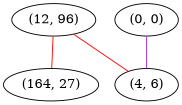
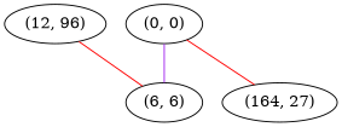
  graph {
    edge [color=red weight=1]
    n1 [label="(12, 96)"]
    "(164, 27)"
-   "(6, 6)" [label="(4, 6)"]
+   "(6, 6)"
    "(0, 0)"
-   n1 -- "(164, 27)"
+   "(0, 0)" -- "(164, 27)"
    n1 -- "(6, 6)"
    "(0, 0)" -- "(6, 6)" [color=purple weight=4]
  }
